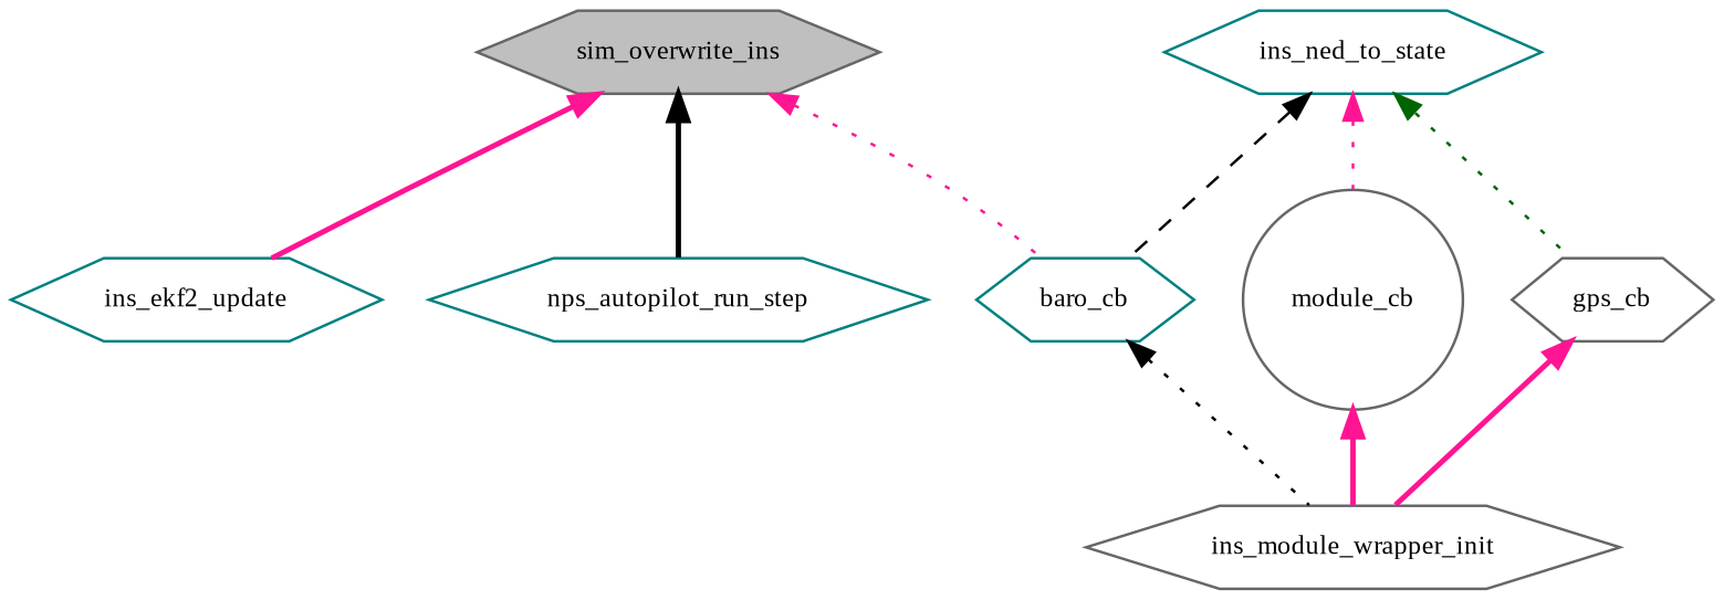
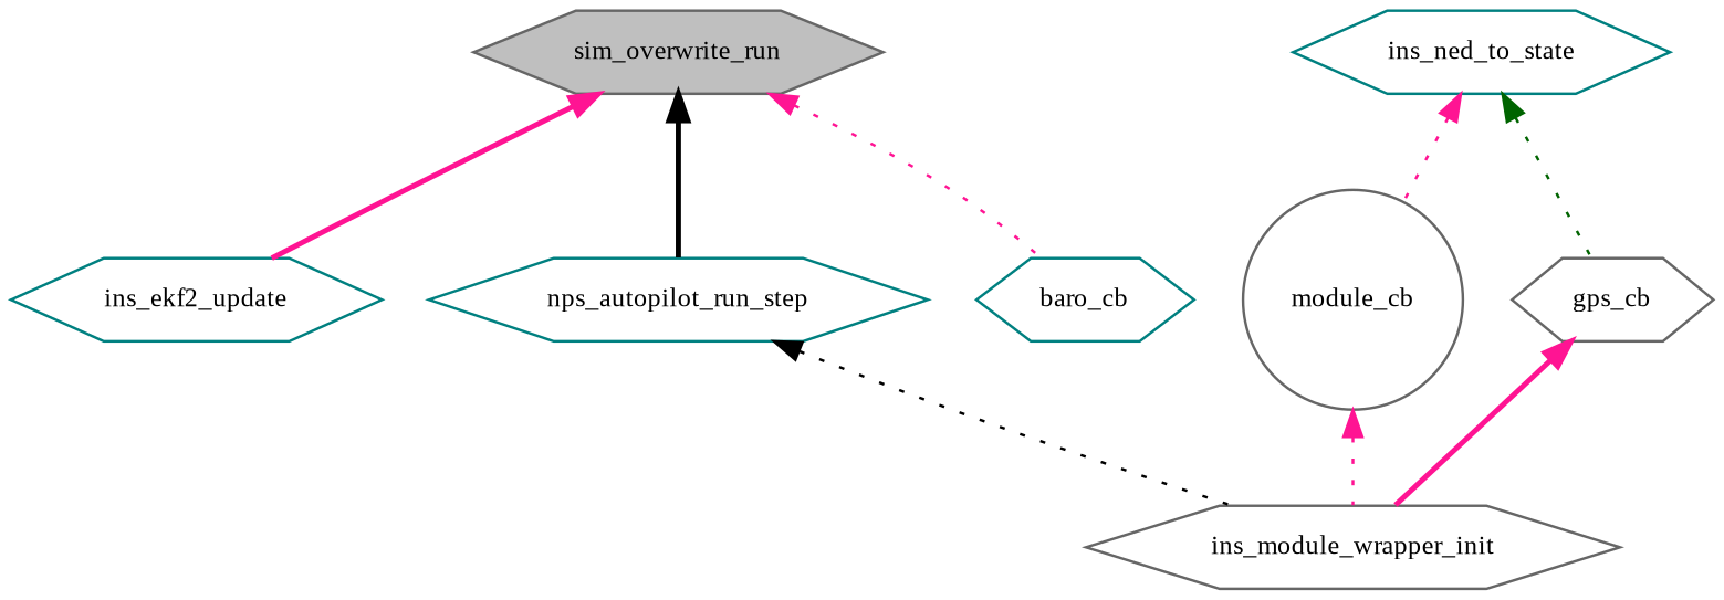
  digraph {
    fontname="Liberation Serif"
    rankdir=TB
    node [color=gray40 fillcolor=white fontname="Liberation Serif" fontsize=10 shape=hexagon style=filled]
    edge [color=deeppink dir=back fontname="Liberation Serif" fontsize=10 labelfontname=FreeSans labelfontsize=10 style=dotted]
-   n1 [fillcolor=grey75 fontcolor=black height=0.2 label=sim_overwrite_ins width=0.4]
+   n1 [fillcolor=grey75 fontcolor=black height=0.2 label=sim_overwrite_run width=0.4]
    n2 [color=teal height=0.2 label=ins_ekf2_update width=0.4]
    n3 [color=teal height=0.2 label=nps_autopilot_run_step width=0.4]
    n4 [color=teal height=0.2 label=baro_cb width=0.4]
    n5 [color=teal height=0.2 label=ins_ned_to_state width=0.4]
    n6 [height=0.2 label=module_cb shape=circle width=0.4]
    n7 [height=0.2 label=gps_cb width=0.4]
    n8 [height=0.2 label=ins_module_wrapper_init width=0.4]
    n1 -> n2 [style=bold]
    n1 -> n3 [color=black style=bold]
    n1 -> n4
-   n4 -> n8 [color=black]
-   n5 -> n4 [color=black style=dashed]
+   n3 -> n8 [color=black]
    n5 -> n6
    n5 -> n7 [color=darkgreen]
-   n6 -> n8 [style=bold]
+   n6 -> n8
    n7 -> n8 [style=bold]
  }
